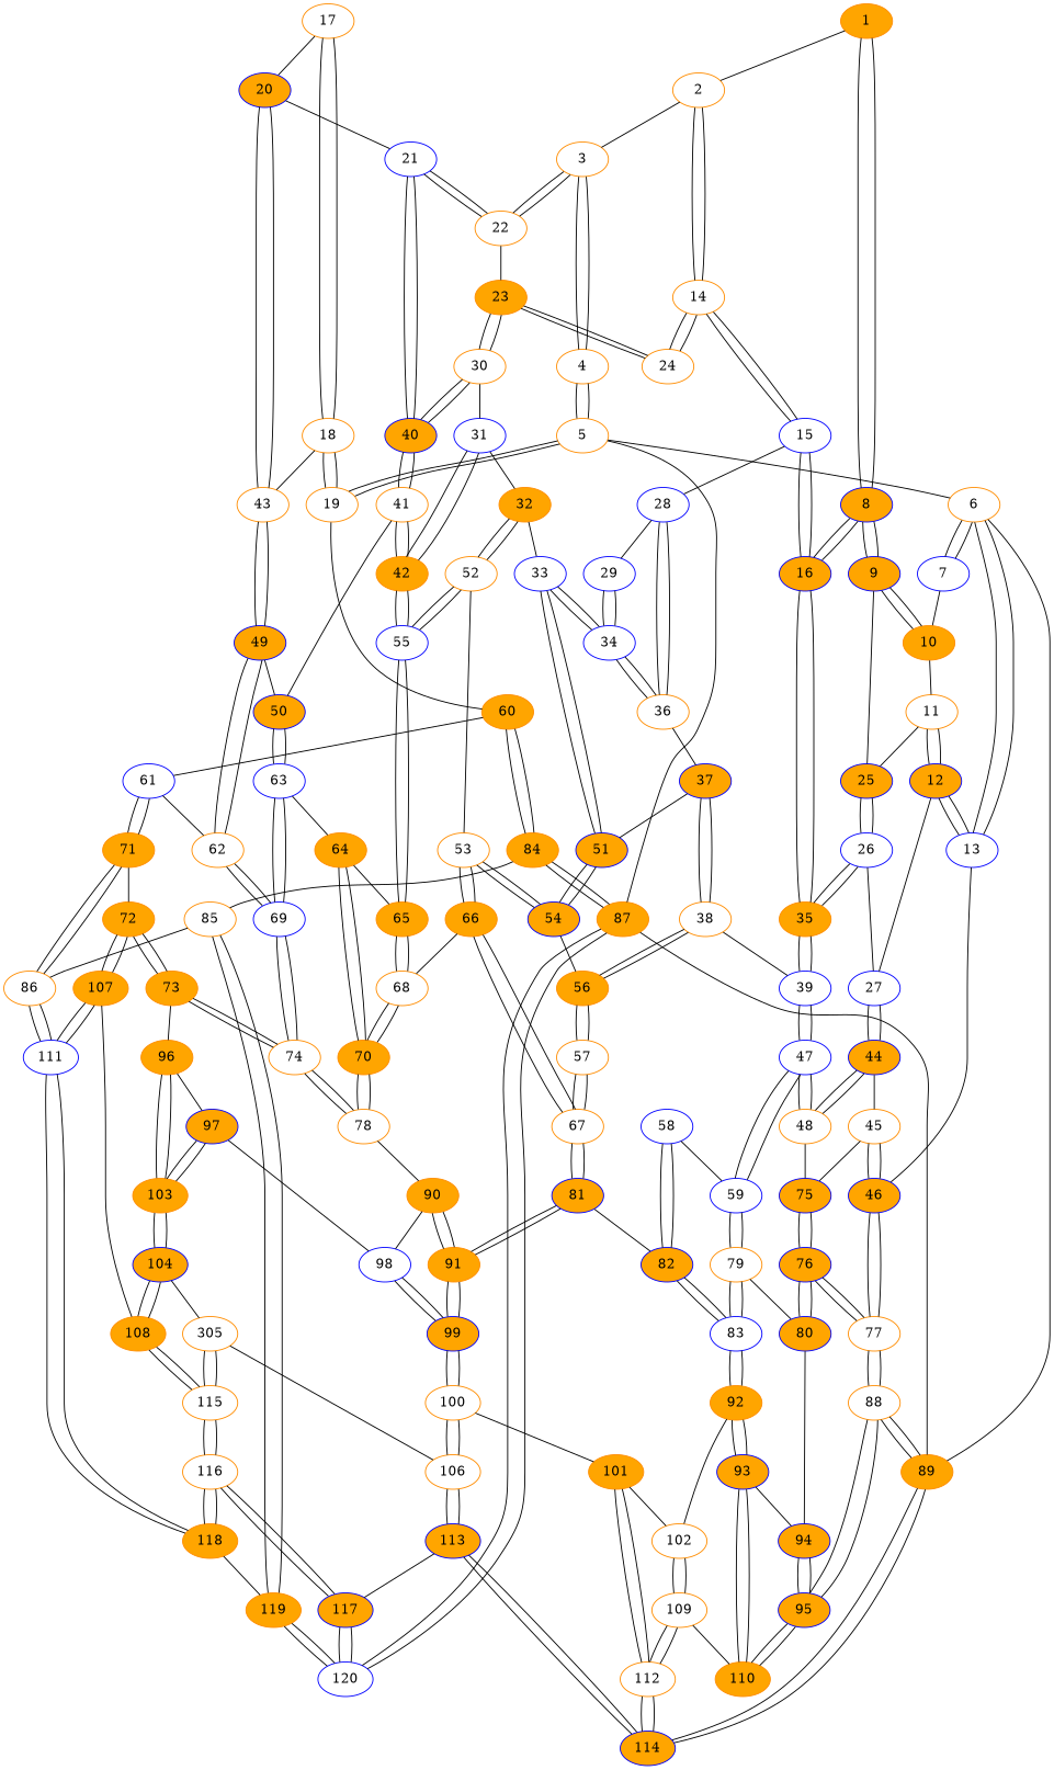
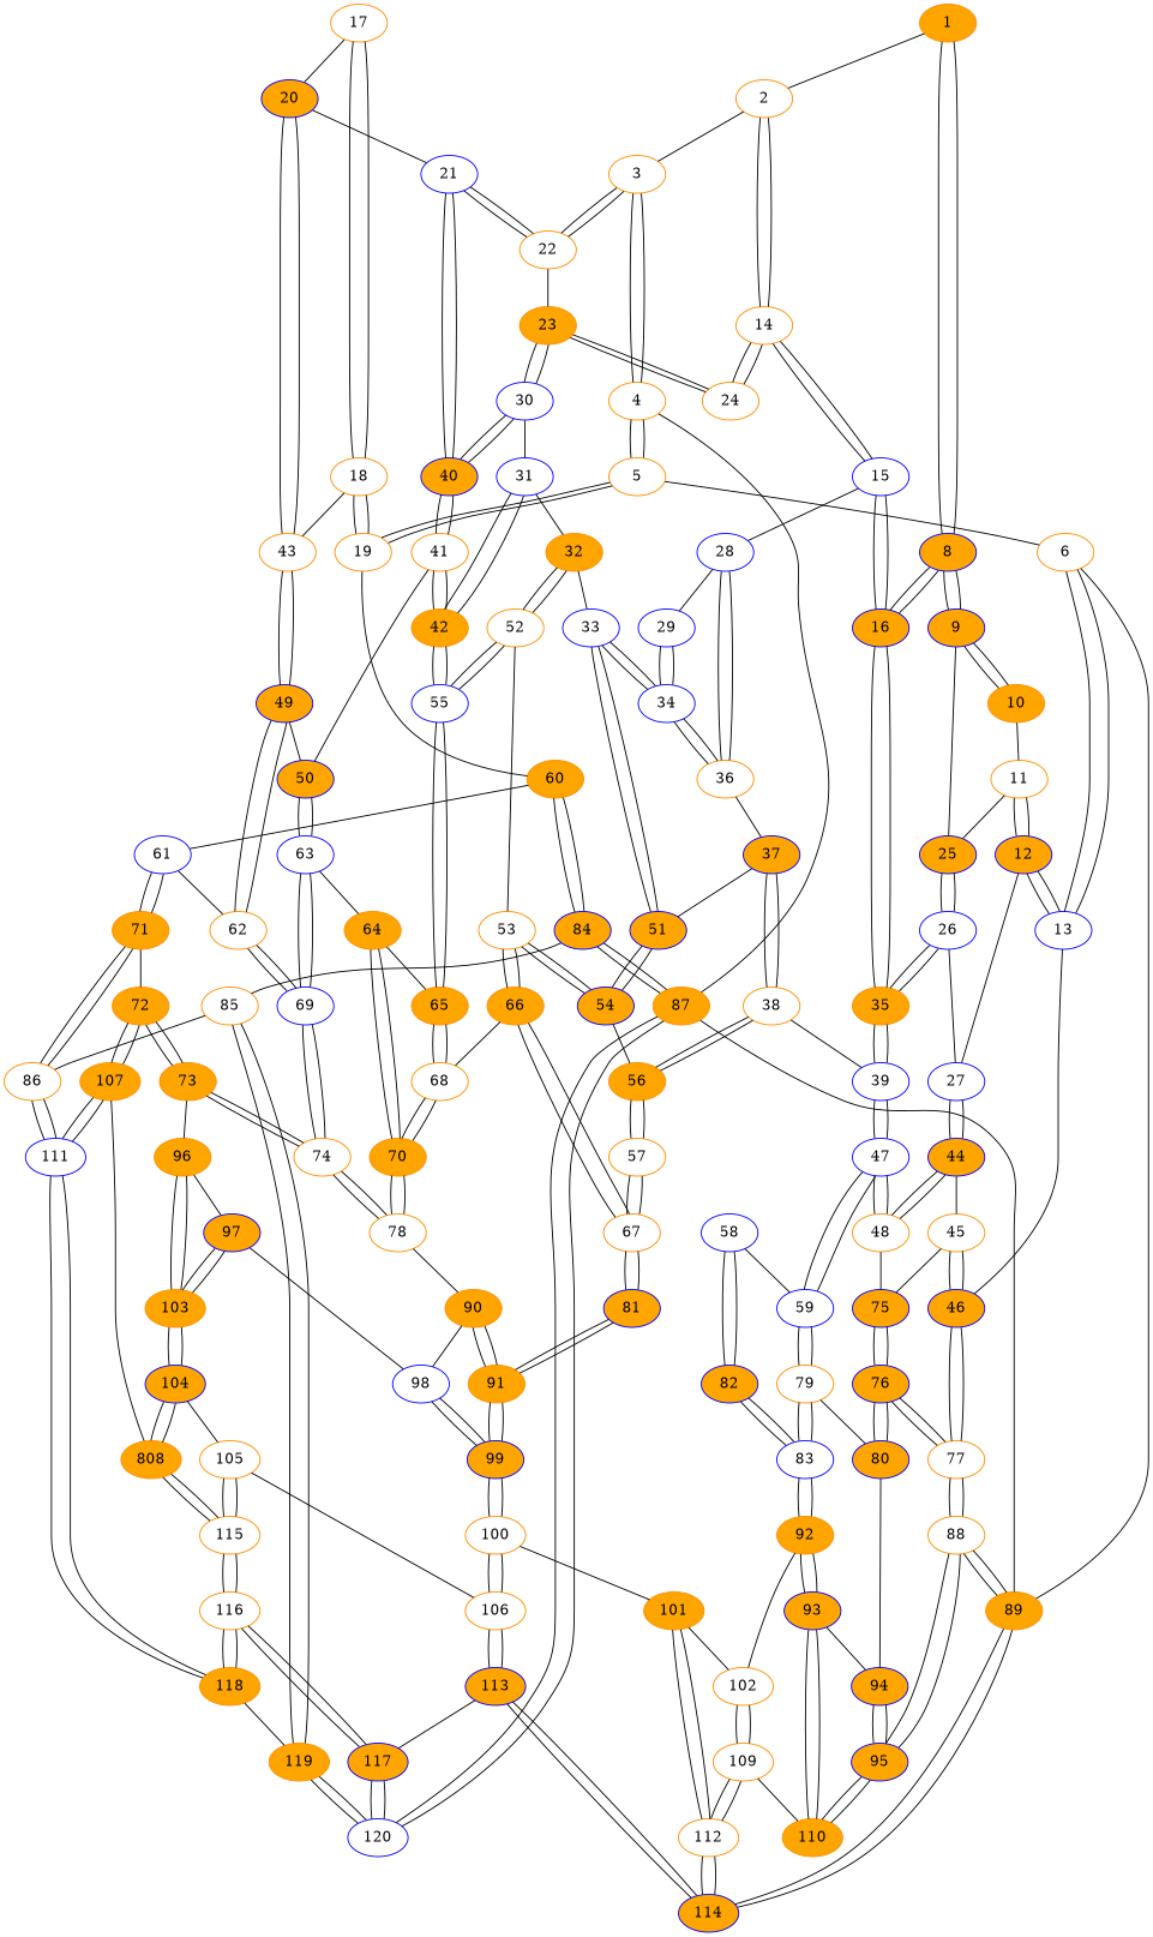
  graph {
    node [color=darkorange fillcolor=white style=filled]
    1 [fillcolor=orange]
    2
    8 [color=blue fillcolor=orange]
    3
    14
    9 [color=blue fillcolor=orange]
    16 [color=blue fillcolor=orange]
    4
    22
    15 [color=blue]
    24
    5
    23 [fillcolor=orange]
    6
    19
    87 [fillcolor=orange]
-   7 [color=blue]
    13 [color=blue]
    89 [fillcolor=orange]
    60 [fillcolor=orange]
    120 [color=blue]
    10 [fillcolor=orange]
    46 [color=blue fillcolor=orange]
    114 [color=blue fillcolor=orange]
    11
    25 [color=blue fillcolor=orange]
    35 [fillcolor=orange]
    26 [color=blue]
    12 [color=blue fillcolor=orange]
    27 [color=blue]
    44 [color=blue fillcolor=orange]
    77
    28 [color=blue]
    29 [color=blue]
    36
    39 [color=blue]
    17
    18
    20 [color=blue fillcolor=orange]
    43
    21 [color=blue]
    49 [color=blue fillcolor=orange]
    61 [color=blue]
-   84 [fillcolor=orange]
+   84 [color=blue fillcolor=orange]
    40 [color=blue fillcolor=orange]
    41
-   30
+   30 [color=blue]
    31 [color=blue]
    45
    48
    34 [color=blue]
    37 [color=blue fillcolor=orange]
    32 [fillcolor=orange]
    42 [fillcolor=orange]
    33 [color=blue]
    52
    55 [color=blue]
    51 [color=blue fillcolor=orange]
    53
    54 [color=blue fillcolor=orange]
    47 [color=blue]
    38
    56 [fillcolor=orange]
    57
    59 [color=blue]
    50 [color=blue fillcolor=orange]
    63 [color=blue]
    65 [fillcolor=orange]
    62
    75 [color=blue fillcolor=orange]
    76 [color=blue fillcolor=orange]
    88
    79
    69 [color=blue]
    64 [fillcolor=orange]
    66 [fillcolor=orange]
    67
    68
    58 [color=blue]
    82 [color=blue fillcolor=orange]
    81 [color=blue fillcolor=orange]
    83 [color=blue]
    80 [color=blue fillcolor=orange]
    71 [fillcolor=orange]
    85
    72 [fillcolor=orange]
    86
    74
    70 [fillcolor=orange]
    78
    91 [fillcolor=orange]
    90 [fillcolor=orange]
    73 [fillcolor=orange]
    107 [fillcolor=orange]
    111 [color=blue]
    96 [fillcolor=orange]
-   108 [fillcolor=orange]
+   108 [fillcolor=orange label=808]
    97 [color=blue fillcolor=orange]
    103 [fillcolor=orange]
    94 [color=blue fillcolor=orange]
    95 [color=blue fillcolor=orange]
    98 [color=blue]
    92 [fillcolor=orange]
    99 [color=blue fillcolor=orange]
    93 [color=blue fillcolor=orange]
    102
    119 [fillcolor=orange]
    118 [fillcolor=orange]
    110 [fillcolor=orange]
    100
    109
    104 [color=blue fillcolor=orange]
    101 [fillcolor=orange]
    106
    112
    113 [color=blue fillcolor=orange]
-   105 [label=305]
+   105
    115
    116
    117 [color=blue fillcolor=orange]
    1 -- 2
    1 -- 8
    1 -- 8
    2 -- 3
    2 -- 14
    2 -- 14
    8 -- 9
    8 -- 9
    8 -- 16
    8 -- 16
    3 -- 4
    3 -- 4
    3 -- 22
    3 -- 22
    14 -- 15
    14 -- 15
    14 -- 24
    14 -- 24
    9 -- 10
    9 -- 10
    9 -- 25
    16 -- 35
    16 -- 35
    4 -- 5
    4 -- 5
    22 -- 23
    15 -- 16
    15 -- 16
    15 -- 28
    5 -- 6
    5 -- 19
    5 -- 19
-   5 -- 87
+   4 -- 87
    23 -- 24
    23 -- 24
    23 -- 30
    23 -- 30
-   6 -- 7
-   6 -- 7
    6 -- 13
    6 -- 13
    6 -- 89
    19 -- 60
    87 -- 89
    87 -- 120
    87 -- 120
-   7 -- 10
    13 -- 46
    89 -- 114
    89 -- 114
    60 -- 61
    60 -- 84
    60 -- 84
    10 -- 11
    46 -- 77
    46 -- 77
    11 -- 25
    11 -- 12
    11 -- 12
    25 -- 26
    25 -- 26
    35 -- 39
    35 -- 39
    26 -- 35
    26 -- 35
    26 -- 27
    12 -- 13
    12 -- 13
    12 -- 27
    27 -- 44
    27 -- 44
    44 -- 45
    44 -- 48
    44 -- 48
    77 -- 88
    77 -- 88
    28 -- 29
    28 -- 36
    28 -- 36
    29 -- 34
    29 -- 34
    36 -- 37
    39 -- 47
    39 -- 47
    17 -- 18
    17 -- 18
    17 -- 20
    18 -- 19
    18 -- 19
    18 -- 43
    20 -- 43
    20 -- 43
    20 -- 21
    43 -- 49
    43 -- 49
    21 -- 22
    21 -- 22
    21 -- 40
    21 -- 40
    49 -- 50
    49 -- 62
    49 -- 62
    61 -- 62
    61 -- 71
    61 -- 71
    84 -- 87
    84 -- 87
    84 -- 85
    40 -- 41
    40 -- 41
    41 -- 42
    41 -- 42
    41 -- 50
    30 -- 40
    30 -- 40
    30 -- 31
    31 -- 32
    31 -- 42
    31 -- 42
    45 -- 46
    45 -- 46
    45 -- 75
    48 -- 75
    34 -- 36
    34 -- 36
    37 -- 51
    37 -- 38
    37 -- 38
    32 -- 33
    32 -- 52
    32 -- 52
    42 -- 55
    42 -- 55
    33 -- 34
    33 -- 34
    33 -- 51
    33 -- 51
    52 -- 55
    52 -- 55
    52 -- 53
    55 -- 65
    55 -- 65
    51 -- 54
    51 -- 54
    53 -- 54
    53 -- 54
    53 -- 66
    53 -- 66
    54 -- 56
    47 -- 48
    47 -- 48
    47 -- 59
    47 -- 59
    38 -- 39
    38 -- 56
    38 -- 56
    56 -- 57
    56 -- 57
    57 -- 67
    57 -- 67
    59 -- 79
    59 -- 79
    50 -- 63
    50 -- 63
    63 -- 69
    63 -- 69
    63 -- 64
    65 -- 68
    65 -- 68
    62 -- 69
    62 -- 69
    75 -- 76
    75 -- 76
    76 -- 77
    76 -- 77
    76 -- 80
    76 -- 80
    88 -- 89
    88 -- 89
    88 -- 95
    88 -- 95
    79 -- 83
    79 -- 83
    79 -- 80
    69 -- 74
    69 -- 74
    64 -- 65
    64 -- 70
    64 -- 70
    66 -- 67
    66 -- 67
    66 -- 68
    67 -- 81
    67 -- 81
    68 -- 70
    68 -- 70
    58 -- 59
    58 -- 82
    58 -- 82
    82 -- 83
    82 -- 83
-   81 -- 82
    81 -- 91
    81 -- 91
    83 -- 92
    83 -- 92
    80 -- 94
    71 -- 72
    71 -- 86
    71 -- 86
    85 -- 86
    85 -- 119
    85 -- 119
    72 -- 73
    72 -- 73
    72 -- 107
    72 -- 107
    86 -- 111
    86 -- 111
    74 -- 78
    74 -- 78
    70 -- 78
    70 -- 78
    78 -- 90
    91 -- 99
    91 -- 99
    90 -- 91
    90 -- 91
    90 -- 98
    73 -- 74
    73 -- 74
    73 -- 96
    107 -- 111
    107 -- 111
    107 -- 108
    111 -- 118
    111 -- 118
    96 -- 97
    96 -- 103
    96 -- 103
    108 -- 115
    108 -- 115
    97 -- 103
    97 -- 103
    97 -- 98
    103 -- 104
    103 -- 104
    94 -- 95
    94 -- 95
    95 -- 110
    95 -- 110
    98 -- 99
    98 -- 99
    92 -- 93
    92 -- 93
    92 -- 102
    99 -- 100
    99 -- 100
    93 -- 94
    93 -- 110
    93 -- 110
    102 -- 109
    102 -- 109
    119 -- 120
    119 -- 120
    118 -- 119
    100 -- 101
    100 -- 106
    100 -- 106
    109 -- 110
    109 -- 112
    109 -- 112
    104 -- 108
    104 -- 108
    104 -- 105
    101 -- 102
    101 -- 112
    101 -- 112
    106 -- 113
    106 -- 113
    112 -- 114
    112 -- 114
    113 -- 114
    113 -- 114
    113 -- 117
    105 -- 106
    105 -- 115
    105 -- 115
    115 -- 116
    115 -- 116
    116 -- 118
    116 -- 118
    116 -- 117
    116 -- 117
    117 -- 120
    117 -- 120
  }
